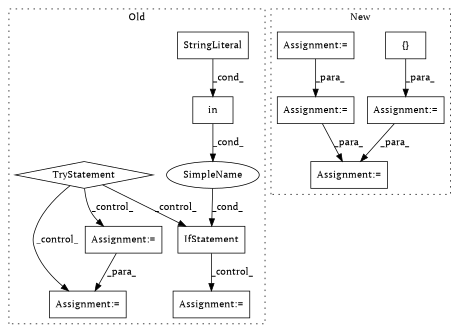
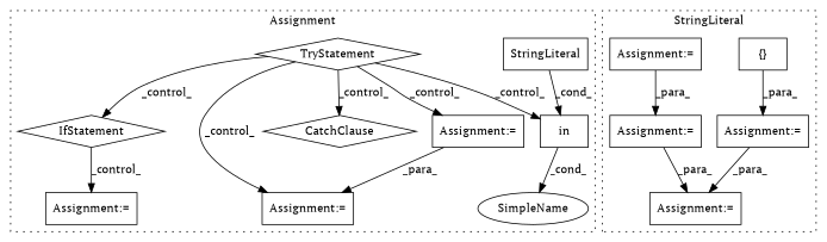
  digraph {
    fontname="PT Serif"
    node [a=7 fontname="PT Serif" l=1 s=5086 shape=box]
    edge [fontname="PT Serif"]
    n1 [a=105 l=16 label=in]
-   n2 [a=25 l="14,2" label=IfStatement s="5072,5102"]
+   n2 [a=25 l="14,2" label=IfStatement s="5072,5102" shape=diamond]
    n3 [a=45 l=6 label=StringLiteral]
    n4 [l="69,2" label="Assignment:=" s="5118,5211"]
    n5 [a=42 label=SimpleName shape=ellipse l="" s=""]
    n6 [a=54 l=4 label=TryStatement s=4943 shape=diamond]
    n7 [label="Assignment:=" s=5014]
+   n8 [a=12 l="15,2" label=CatchClause s="5330,5366" shape=diamond]
    n9 [label="Assignment:=" s=4964]
    n10 [a=4 l=2 label="{}" s=8412]
    n11 [label="Assignment:=" s=9126]
    n12 [label="Assignment:=" s=8378]
    n13 [label="Assignment:=" s=8402]
    n14 [label="Assignment:=" s=9032]
    subgraph cluster_1 {
-     label=Old
+     label=Assignment
      style=dotted
      n1
      n2
      n3
      n4
      n5
      n6
      n7
+     n8
      n9
    }
    subgraph cluster_2 {
-     label=New
+     label=StringLiteral
      style=dotted
      n10
      n11
      n12
      n13
      n14
    }
    n1 -> n5 [label=_cond_]
    n2 -> n4 [label=_control_]
    n3 -> n1 [label=_cond_]
-   n5 -> n2 [label=_cond_]
+   n6 -> n1 [label=_control_]
    n6 -> n2 [label=_control_]
    n6 -> n7 [label=_control_]
+   n6 -> n8 [label=_control_]
    n6 -> n9 [label=_control_]
    n9 -> n7 [label=_para_]
    n10 -> n13 [label=_para_]
    n12 -> n14 [label=_para_]
    n13 -> n11 [label=_para_]
    n14 -> n11 [label=_para_]
  }
